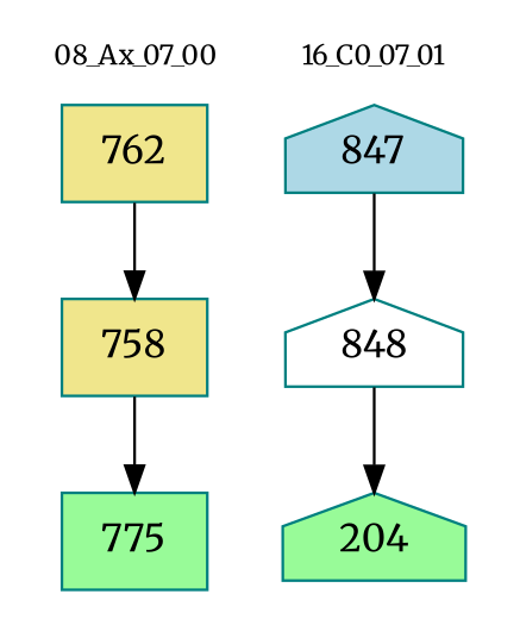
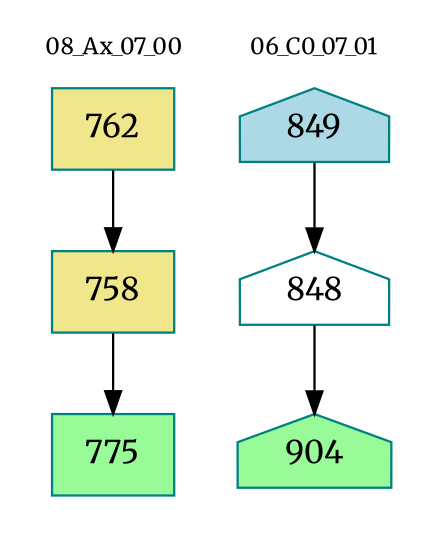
  digraph {
    fontname=Merriweather
    node [color=teal fillcolor=khaki fontname=Merriweather shape=box style=filled]
    edge [color=black fontname=Merriweather]
    n1 [label=762]
    n2 [label=758]
    n3 [fillcolor=palegreen label=775]
-   n4 [fillcolor=lightblue label=847 shape=house]
+   n4 [fillcolor=lightblue label=849 shape=house]
    n5 [fillcolor=white label=848 shape=house]
-   n6 [fillcolor=palegreen label=204 shape=house]
+   n6 [fillcolor=palegreen label=904 shape=house]
    subgraph cluster_1 {
      color=white
      fontsize=10
      label="08_Ax_07_00"
      n1
      n2
      n3
    }
    subgraph cluster_2 {
      color=white
      fontsize=10
-     label="16_C0_07_01"
+     label="06_C0_07_01"
      n4
      n5
      n6
    }
    n1 -> n2
    n2 -> n3
    n4 -> n5
    n5 -> n6
  }
